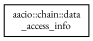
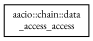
  digraph {
    rankdir=LR
    fontname="EB Garamond"
-   n1 [color=black fillcolor=white fontname="EB Garamond" fontsize=10 height=0.2 label="aacio::chain::data\l_access_info" shape=record style=filled width=0.4]
+   n1 [color=black fillcolor=white fontname="EB Garamond" fontsize=10 height=0.2 label="aacio::chain::data\l_access_access" shape=record style=filled width=0.4]
  }
